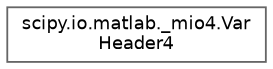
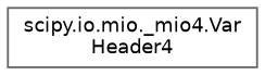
  digraph {
    rankdir=LR
-   n1 [color=grey40 fillcolor=white fontname=Helvetica fontsize=10 height=0.2 label="scipy.io.matlab._mio4.Var\lHeader4" shape=box style=filled width=0.4]
+   n1 [color=grey40 fillcolor=white fontname=Helvetica fontsize=10 height=0.2 label="scipy.io.mio._mio4.Var\lHeader4" shape=box style=filled width=0.4]
  }
